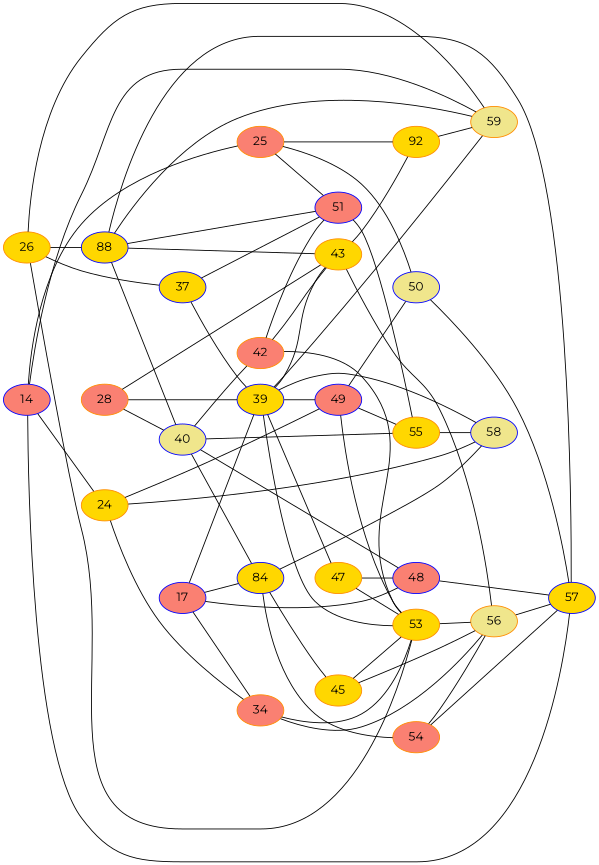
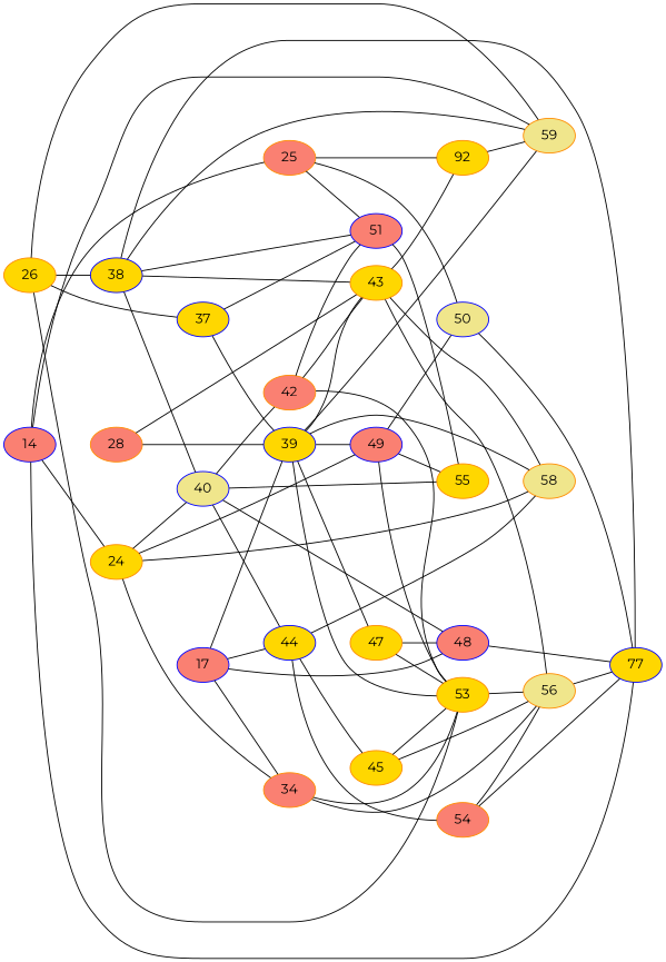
  graph {
    fontname=Montserrat
    rankdir=LR
    node [color=darkorange fillcolor=gold fontname=Montserrat style=filled]
    edge [fontname=Montserrat]
    14 [color=blue fillcolor=salmon]
    24
    25 [fillcolor=salmon]
-   57 [color=blue super="+21+31"]
+   57 [color=blue super="+21+31" label=77]
    59 [fillcolor=khaki super="+27"]
    34 [fillcolor=salmon]
    49 [color=blue fillcolor=salmon super="+46"]
-   58 [color=blue fillcolor=khaki]
+   58 [fillcolor=khaki]
    50 [color=blue fillcolor=khaki]
    51 [color=blue fillcolor=salmon super="+1"]
    n11 [label=92]
    17 [color=blue fillcolor=salmon]
    39 [color=blue super="+5+29"]
-   44 [color=blue super="+30" label=84]
+   44 [color=blue super="+30"]
    48 [color=blue fillcolor=salmon super="+35"]
    53 [super="+23+36"]
    56 [fillcolor=khaki super="+33"]
    43 [super="+16+19"]
    47
    45
    54 [fillcolor=salmon]
    55
    26 [super="+4+6"]
    37 [color=blue]
-   38 [color=blue super="+18+13" label=88]
+   38 [color=blue super="+18+13"]
    40 [color=blue fillcolor=khaki super="+2+15"]
    28 [fillcolor=salmon]
    42 [fillcolor=salmon]
    14 -- 24
    14 -- 25
    14 -- 57
    14 -- 59
    24 -- 34
    24 -- 49
    24 -- 58
    25 -- 50
    25 -- 51
    25 -- n11
    34 -- 53
    34 -- 56
    49 -- 50 [weight=2]
    49 -- 53
    49 -- 55
    50 -- 57
    51 -- 55
    n11 -- 59
    17 -- 34
    17 -- 39
    17 -- 44
    17 -- 48
    39 -- 59 [weight=3]
    39 -- 49
    39 -- 58
    39 -- 53
    39 -- 43
    39 -- 47
    44 -- 58
    44 -- 45
    44 -- 54 [weight=2]
    48 -- 57 [weight=2]
    53 -- 56
    56 -- 57 [weight=3]
    43 -- n11
    43 -- 56 [weight=2]
    47 -- 48
    47 -- 53 [weight=2]
    45 -- 53
    45 -- 56 [weight=2]
    54 -- 57
    54 -- 56
-   55 -- 58
+   43 -- 58
    26 -- 59 [weight=2]
    26 -- 53 [weight=2]
    26 -- 37
    26 -- 38 [weight=3]
    37 -- 51 [weight=2]
    37 -- 39
    38 -- 57 [weight=2]
    38 -- 59
    38 -- 51
    38 -- 43 [weight=2]
    38 -- 40 [weight=2]
    40 -- 44
    40 -- 48 [weight=2]
    40 -- 55
    40 -- 42
    28 -- 39 [weight=2]
    28 -- 43
-   28 -- 40
+   24 -- 40
    42 -- 51
    42 -- 53
    42 -- 43
  }
